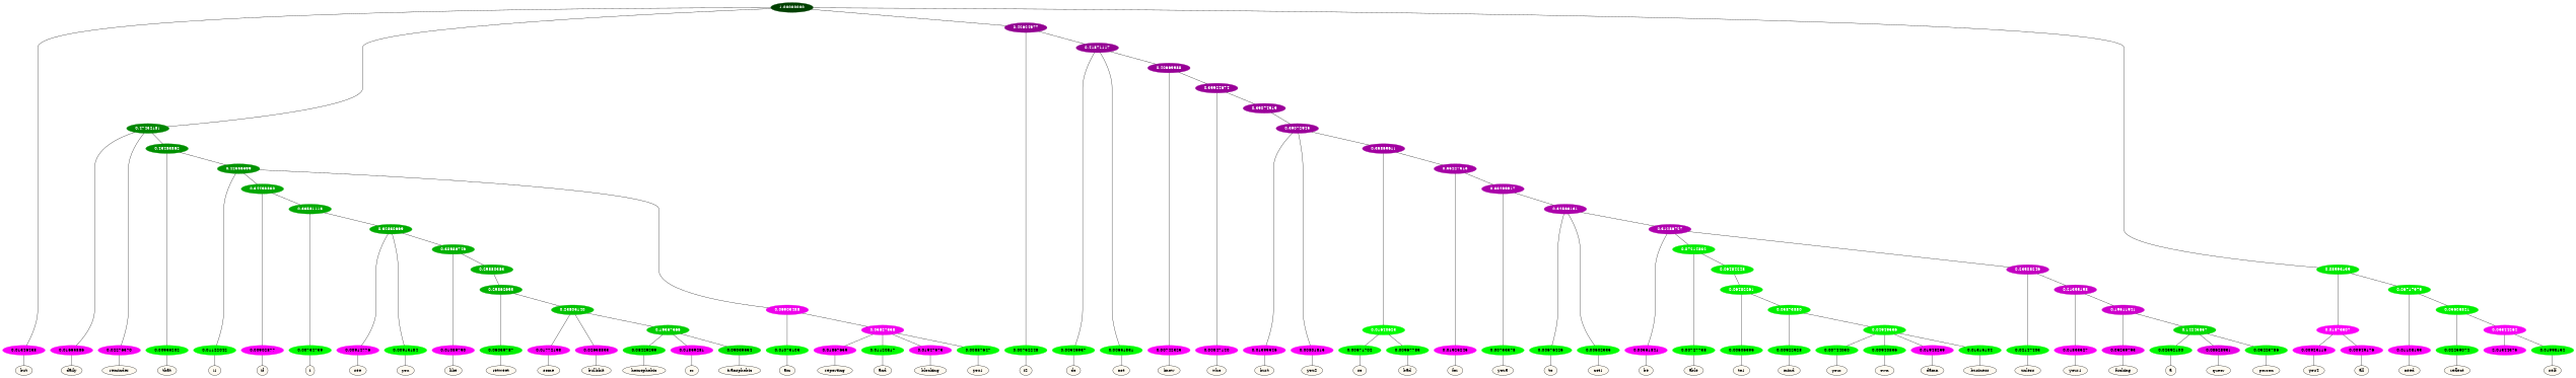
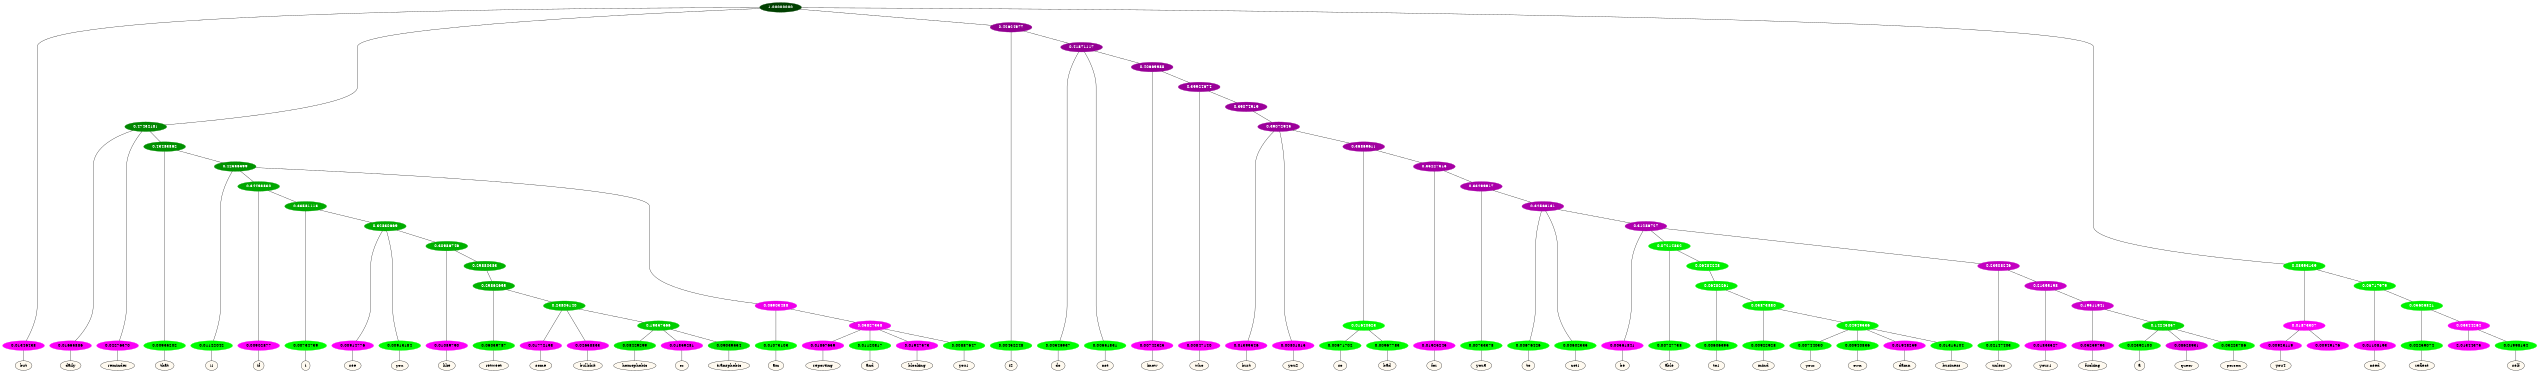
  graph {
    node [color=black format=png nodesep=0.001 ordering=out overlap_scaling=0.01 ranksep=0.001 style=filled fontcolor=black]
    n1 [fillcolor=floralwhite height=0.15 label=daily style="filled,solid" width=0.15 fontcolor=""]
    n2 [fillcolor=floralwhite height=0.15 label=reminder style="filled,solid" width=0.15 fontcolor=""]
    n3 [fillcolor=floralwhite height=0.15 label=that style="filled,solid" width=0.15 fontcolor=""]
    n4 [fillcolor=floralwhite height=0.15 label=if style="filled,solid" width=0.15 fontcolor=""]
    n5 [fillcolor=floralwhite height=0.15 label=i style="filled,solid" width=0.15 fontcolor=""]
    n6 [fillcolor=floralwhite height=0.15 label=see style="filled,solid" width=0.15 fontcolor=""]
    n7 [fillcolor=floralwhite height=0.15 label=you style="filled,solid" width=0.15 fontcolor=""]
    n8 [fillcolor=floralwhite height=0.15 label=like style="filled,solid" width=0.15 fontcolor=""]
    n9 [fillcolor=floralwhite height=0.15 label=retweet style="filled,solid" width=0.15 fontcolor=""]
    n10 [fillcolor=floralwhite height=0.15 label=some style="filled,solid" width=0.15 fontcolor=""]
    n11 [fillcolor=floralwhite height=0.15 label=homophobic style="filled,solid" width=0.15 fontcolor=""]
    n12 [fillcolor=floralwhite height=0.15 label=or style="filled,solid" width=0.15 fontcolor=""]
    n13 [fillcolor=floralwhite height=0.15 label=transphobic style="filled,solid" width=0.15 fontcolor=""]
    n14 [fillcolor=floralwhite height=0.15 label=bullshit style="filled,solid" width=0.15 fontcolor=""]
    n15 [fillcolor=floralwhite height=0.15 label=i1 style="filled,solid" width=0.15 fontcolor=""]
    n16 [fillcolor=floralwhite height=0.15 label=am style="filled,solid" width=0.15 fontcolor=""]
    n17 [fillcolor=floralwhite height=0.15 label=reporting style="filled,solid" width=0.15 fontcolor=""]
    n18 [fillcolor=floralwhite height=0.15 label=and style="filled,solid" width=0.15 fontcolor=""]
    n19 [fillcolor=floralwhite height=0.15 label=blocking style="filled,solid" width=0.15 fontcolor=""]
    n20 [fillcolor=floralwhite height=0.15 label=you1 style="filled,solid" width=0.15 fontcolor=""]
    n21 [fillcolor=floralwhite height=0.15 label=i2 style="filled,solid" width=0.15 fontcolor=""]
    n22 [fillcolor=floralwhite height=0.15 label=do style="filled,solid" width=0.15 fontcolor=""]
    n23 [fillcolor=floralwhite height=0.15 label=not style="filled,solid" width=0.15 fontcolor=""]
    n24 [fillcolor=floralwhite height=0.15 label=know style="filled,solid" width=0.15 fontcolor=""]
    n25 [fillcolor=floralwhite height=0.15 label=who style="filled,solid" width=0.15 fontcolor=""]
    n26 [fillcolor=floralwhite height=0.15 label=hurt style="filled,solid" width=0.15 fontcolor=""]
    n27 [fillcolor=floralwhite height=0.15 label=you2 style="filled,solid" width=0.15 fontcolor=""]
    n28 [fillcolor=floralwhite height=0.15 label=so style="filled,solid" width=0.15 fontcolor=""]
    n29 [fillcolor=floralwhite height=0.15 label=bad style="filled,solid" width=0.15 fontcolor=""]
    n30 [fillcolor=floralwhite height=0.15 label=for style="filled,solid" width=0.15 fontcolor=""]
    n31 [fillcolor=floralwhite height=0.15 label=you3 style="filled,solid" width=0.15 fontcolor=""]
    n32 [fillcolor=floralwhite height=0.15 label=to style="filled,solid" width=0.15 fontcolor=""]
    n33 [fillcolor=floralwhite height=0.15 label=not1 style="filled,solid" width=0.15 fontcolor=""]
    n34 [fillcolor=floralwhite height=0.15 label=be style="filled,solid" width=0.15 fontcolor=""]
    n35 [fillcolor=floralwhite height=0.15 label=able style="filled,solid" width=0.15 fontcolor=""]
    n36 [fillcolor=floralwhite height=0.15 label=to1 style="filled,solid" width=0.15 fontcolor=""]
    n37 [fillcolor=floralwhite height=0.15 label=mind style="filled,solid" width=0.15 fontcolor=""]
    n38 [fillcolor=floralwhite height=0.15 label=your style="filled,solid" width=0.15 fontcolor=""]
    n39 [fillcolor=floralwhite height=0.15 label=own style="filled,solid" width=0.15 fontcolor=""]
    n40 [fillcolor=floralwhite height=0.15 label=damn style="filled,solid" width=0.15 fontcolor=""]
    n41 [fillcolor=floralwhite height=0.15 label=business style="filled,solid" width=0.15 fontcolor=""]
    n42 [fillcolor=floralwhite height=0.15 label=unless style="filled,solid" width=0.15 fontcolor=""]
    n43 [fillcolor=floralwhite height=0.15 label=your1 style="filled,solid" width=0.15 fontcolor=""]
    n44 [fillcolor=floralwhite height=0.15 label=fucking style="filled,solid" width=0.15 fontcolor=""]
    n45 [fillcolor=floralwhite height=0.15 label=a style="filled,solid" width=0.15 fontcolor=""]
    n46 [fillcolor=floralwhite height=0.15 label=queer style="filled,solid" width=0.15 fontcolor=""]
    n47 [fillcolor=floralwhite height=0.15 label=person style="filled,solid" width=0.15 fontcolor=""]
    n48 [fillcolor=floralwhite height=0.15 label=but style="filled,solid" width=0.15 fontcolor=""]
    n49 [fillcolor=floralwhite height=0.15 label=you4 style="filled,solid" width=0.15 fontcolor=""]
-   n50 [fillcolor=floralwhite height=0.15 label=all style="filled,solid" width=0.15 fontcolor=""]
    n51 [fillcolor=floralwhite height=0.15 label=need style="filled,solid" width=0.15 fontcolor=""]
    n52 [fillcolor=floralwhite height=0.15 label=self style="filled,solid" width=0.15 fontcolor=""]
    n53 [fillcolor=floralwhite height=0.15 label=reflect style="filled,solid" width=0.15 fontcolor=""]
    n54 [color="0.835 1.000 0.983" height=0.15 label=0.01665886 width=0.15]
    n55 [color="0.835 1.000 0.977" height=0.15 label=0.02276370 width=0.15]
    n56 [color="0.334 1.000 0.991" height=0.15 label=0.00935202 width=0.15]
    n57 [color="0.835 1.000 0.991" height=0.15 label=0.00902877 width=0.15]
    n58 [color="0.334 1.000 0.993" height=0.15 label=0.00734739 width=0.15]
    n59 [color="0.835 1.000 0.991" height=0.15 label=0.00914776 width=0.15]
    n60 [color="0.334 1.000 0.991" height=0.15 label=0.00913184 width=0.15]
    n61 [color="0.835 1.000 0.989" height=0.15 label=0.01089790 width=0.15]
    n62 [color="0.334 1.000 0.940" height=0.15 label=0.06039787 width=0.15]
    n63 [color="0.835 1.000 0.982" height=0.15 label=0.01772198 width=0.15]
    n64 [color="0.334 1.000 0.916" height=0.15 label=0.08429299 width=0.15]
    n65 [color="0.835 1.000 0.981" height=0.15 label=0.01859281 width=0.15]
    n66 [color="0.334 1.000 0.910" height=0.15 label=0.09039554 width=0.15]
    n67 [color="0.835 1.000 0.973" height=0.15 label=0.02658833 width=0.15]
    n68 [color="0.334 1.000 0.989" height=0.15 label=0.01122042 width=0.15]
    n69 [color="0.334 1.000 0.989" height=0.15 label=0.01073103 width=0.15]
    n70 [color="0.835 1.000 0.981" height=0.15 label=0.01867659 width=0.15]
    n71 [color="0.334 1.000 0.989" height=0.15 label=0.01120817 width=0.15]
    n72 [color="0.835 1.000 0.981" height=0.15 label=0.01947573 width=0.15]
    n73 [color="0.334 1.000 0.991" height=0.15 label=0.00887647 width=0.15]
-   n74 [color="0.334 1.000 0.992" height=0.15 label=0.00752248 width=0.15]
+   n74 [color="0.334 1.000 0.992" height=0.15 label=0.00452248 width=0.15]
    n75 [color="0.334 1.000 0.995" height=0.15 label=0.00546937 width=0.15]
    n76 [color="0.334 1.000 0.993" height=0.15 label=0.00651831 width=0.15]
    n77 [color="0.835 1.000 0.993" height=0.15 label=0.00742325 width=0.15]
    n78 [color="0.835 1.000 0.992" height=0.15 label=0.00847140 width=0.15]
    n79 [color="0.835 1.000 0.986" height=0.15 label=0.01399546 width=0.15]
    n80 [color="0.835 1.000 0.992" height=0.15 label=0.00801815 width=0.15]
    n81 [color="0.334 1.000 0.993" height=0.15 label=0.00671702 width=0.15]
    n82 [color="0.334 1.000 0.990" height=0.15 label=0.00967783 width=0.15]
    n83 [color="0.835 1.000 0.981" height=0.15 label=0.01925245 width=0.15]
    n84 [color="0.334 1.000 0.993" height=0.15 label=0.00733378 width=0.15]
    n85 [color="0.334 1.000 0.993" height=0.15 label=0.00676426 width=0.15]
    n86 [color="0.334 1.000 0.994" height=0.15 label=0.00602335 width=0.15]
    n87 [color="0.835 1.000 0.994" height=0.15 label=0.00561841 width=0.15]
    n88 [color="0.334 1.000 0.993" height=0.15 label=0.00727738 width=0.15]
    n89 [color="0.334 1.000 0.994" height=0.15 label=0.00606395 width=0.15]
    n90 [color="0.334 1.000 0.991" height=0.15 label=0.00922928 width=0.15]
    n91 [color="0.334 1.000 0.993" height=0.15 label=0.00744030 width=0.15]
    n92 [color="0.334 1.000 0.991" height=0.15 label=0.00940836 width=0.15]
    n93 [color="0.835 1.000 0.981" height=0.15 label=0.01948259 width=0.15]
    n94 [color="0.334 1.000 0.987" height=0.15 label=0.01315104 width=0.15]
    n95 [color="0.334 1.000 0.979" height=0.15 label=0.02147403 width=0.15]
    n96 [color="0.835 1.000 0.982" height=0.15 label=0.01833527 width=0.15]
    n97 [color="0.835 1.000 0.947" height=0.15 label=0.05259793 width=0.15]
    n98 [color="0.334 1.000 0.976" height=0.15 label=0.02392100 width=0.15]
    n99 [color="0.835 1.000 0.914" height=0.15 label=0.08628931 width=0.15]
    n100 [color="0.334 1.000 0.968" height=0.15 label=0.03223786 width=0.15]
    n101 [color="0.835 1.000 0.987" height=0.15 label=0.01346438 width=0.15]
    n102 [color="0.835 1.000 0.991" height=0.15 label=0.00923119 width=0.15]
    n103 [color="0.835 1.000 0.991" height=0.15 label=0.00949176 width=0.15]
    n104 [color="0.835 1.000 0.989" height=0.15 label=0.01108193 width=0.15]
    n105 [color="0.835 1.000 0.987" height=0.15 label=2.01344375 width=0.15]
    n106 [color="0.334 1.000 0.980" height=0.15 label=0.01998154 width=0.15]
    n107 [color="0.334 1.000 0.977" height=0.15 label=0.02259074 width=0.15]
    n108 [color="0.334 1.000 0.250" fontcolor=grey99 height=0.15 label=1.00000000 width=0.15]
    n109 [color="0.334 1.000 0.526" fontcolor=grey99 height=0.15 label=0.47432181 width=0.15]
    n110 [color="0.835 1.000 0.574" fontcolor=grey99 height=0.15 label=0.42624977 width=0.15]
    n111 [color="0.334 1.000 0.914" fontcolor=grey99 height=0.15 label=0.08593139 width=0.15]
    n112 [color="0.334 1.000 0.565" fontcolor=grey99 height=0.15 label=0.43483862 width=0.15]
    n113 [color="0.835 1.000 0.581" fontcolor=grey99 height=0.15 label=0.41871117 width=0.15]
    n114 [color="0.835 1.000 0.981" fontcolor=grey99 height=0.15 label=0.01873307 width=0.15]
    n115 [color="0.334 1.000 0.933" fontcolor=grey99 height=0.15 label=0.06717979 width=0.15]
    n116 [color="0.334 1.000 0.575" fontcolor=grey99 height=0.15 label=0.42536599 width=0.15]
    n117 [color="0.835 1.000 0.593" fontcolor=grey99 height=0.15 label=0.40669988 width=0.15]
    n118 [color="0.334 1.000 0.944" fontcolor=grey99 height=0.15 label=0.05606821 width=0.15]
    n119 [color="0.334 1.000 0.655" fontcolor=grey99 height=0.15 label=0.34498830 width=0.15]
    n120 [color="0.835 1.000 0.931" fontcolor=grey99 height=0.15 label=0.06903488 width=0.15]
    n121 [color="0.835 1.000 0.601" fontcolor=grey99 height=0.15 label=0.39924674 width=0.15]
    n122 [color="0.835 1.000 0.967" fontcolor=grey99 height=0.15 label=0.03344264 width=0.15]
    n123 [color="0.334 1.000 0.664" fontcolor=grey99 height=0.15 label=0.33581113 width=0.15]
    n124 [color="0.835 1.000 0.942" fontcolor=grey99 height=0.15 label=0.05827358 width=0.15]
    n125 [color="0.835 1.000 0.609" fontcolor=grey99 height=0.15 label=0.39074919 width=0.15]
    n126 [color="0.334 1.000 0.672" fontcolor=grey99 height=0.15 label=0.32830669 width=0.15]
    n127 [color="0.835 1.000 0.609" fontcolor=grey99 height=0.15 label=0.39072945 width=0.15]
    n128 [color="0.334 1.000 0.690" fontcolor=grey99 height=0.15 label=0.30986746 width=0.15]
    n129 [color="0.835 1.000 0.631" fontcolor=grey99 height=0.15 label=0.36869611 width=0.15]
    n130 [color="0.334 1.000 0.701" fontcolor=grey99 height=0.15 label=0.29880383 width=0.15]
    n131 [color="0.334 1.000 0.984" fontcolor=grey99 height=0.15 label=0.01640623 width=0.15]
    n132 [color="0.835 1.000 0.648" fontcolor=grey99 height=0.15 label=0.35227315 width=0.15]
    n133 [color="0.334 1.000 0.701" fontcolor=grey99 height=0.15 label=0.29862655 width=0.15]
    n134 [color="0.835 1.000 0.667" fontcolor=grey99 height=0.15 label=0.33299917 width=0.15]
    n135 [color="0.334 1.000 0.762" fontcolor=grey99 height=0.15 label=0.23805140 width=0.15]
    n136 [color="0.835 1.000 0.674" fontcolor=grey99 height=0.15 label=0.32566131 width=0.15]
    n137 [color="0.334 1.000 0.806" fontcolor=grey99 height=0.15 label=0.19357566 width=0.15]
    n138 [color="0.835 1.000 0.687" fontcolor=grey99 height=0.15 label=0.31286727 width=0.15]
    n139 [color="0.334 1.000 0.928" fontcolor=grey99 height=0.15 label=0.07214832 width=0.15]
    n140 [color="0.835 1.000 0.765" fontcolor=grey99 height=0.15 label=0.23508246 width=0.15]
    n141 [color="0.334 1.000 0.935" fontcolor=grey99 height=0.15 label=0.06484248 width=0.15]
    n142 [color="0.835 1.000 0.786" fontcolor=grey99 height=0.15 label=0.21355198 width=0.15]
    n143 [color="0.334 1.000 0.935" fontcolor=grey99 height=0.15 label=0.06482261 width=0.15]
    n144 [color="0.835 1.000 0.805" fontcolor=grey99 height=0.15 label=0.19511941 width=0.15]
    n145 [color="0.334 1.000 0.941" fontcolor=grey99 height=0.15 label=0.05873880 width=0.15]
    n146 [color="0.334 1.000 0.858" fontcolor=grey99 height=0.15 label=0.14245857 width=0.15]
    n147 [color="0.334 1.000 0.951" fontcolor=grey99 height=0.15 label=0.04949536 width=0.15]
    subgraph sub_1 {
      rank=same
      n1
      n2
      n3
      n4
      n5
      n6
      n7
      n8
      n9
      n10
      n11
      n12
      n13
      n14
      n15
      n16
      n17
      n18
      n19
      n20
      n21
      n22
      n23
      n24
      n25
      n26
      n27
      n28
      n29
      n30
      n31
      n32
      n33
      n34
      n35
      n36
      n37
      n38
      n39
      n40
      n41
      n42
      n43
      n44
      n45
      n46
      n47
      n48
      n49
-     n50
      n51
      n52
      n53
    }
    subgraph sub_2 {
      rank=same
      n54
      n55
      n56
      n57
      n58
      n59
      n60
      n61
      n62
      n63
      n64
      n65
      n66
      n67
      n68
      n69
      n70
      n71
      n72
      n73
      n74
      n75
      n76
      n77
      n78
      n79
      n80
      n81
      n82
      n83
      n84
      n85
      n86
      n87
      n88
      n89
      n90
      n91
      n92
      n93
      n94
      n95
      n96
      n97
      n98
      n99
      n100
      n101
      n102
      n103
      n104
      n105
      n106
      n107
    }
    n54 -- n1
    n55 -- n2
    n56 -- n3
    n57 -- n4
    n58 -- n5
    n59 -- n6
    n60 -- n7
    n61 -- n8
    n62 -- n9
    n63 -- n10
    n64 -- n11
    n65 -- n12
    n66 -- n13
    n67 -- n14
    n68 -- n15
    n69 -- n16
    n70 -- n17
    n71 -- n18
    n72 -- n19
    n73 -- n20
    n74 -- n21
    n75 -- n22
    n76 -- n23
    n77 -- n24
    n78 -- n25
    n79 -- n26
    n80 -- n27
    n81 -- n28
    n82 -- n29
    n83 -- n30
    n84 -- n31
    n85 -- n32
    n86 -- n33
    n87 -- n34
    n88 -- n35
    n89 -- n36
    n90 -- n37
    n91 -- n38
    n92 -- n39
    n93 -- n40
    n94 -- n41
    n95 -- n42
    n96 -- n43
    n97 -- n44
    n98 -- n45
    n99 -- n46
    n100 -- n47
    n101 -- n48
    n102 -- n49
-   n103 -- n50
    n104 -- n51
    n106 -- n52
    n107 -- n53
    n108 -- n101
    n108 -- n109
    n108 -- n110
    n108 -- n111
    n109 -- n54
    n109 -- n55
    n109 -- n112
    n110 -- n74
    n110 -- n113
    n111 -- n114
    n111 -- n115
    n112 -- n56
    n112 -- n116
    n113 -- n75
    n113 -- n76
    n113 -- n117
    n114 -- n102
    n114 -- n103
    n115 -- n104
    n115 -- n118
    n116 -- n68
    n116 -- n119
    n116 -- n120
    n117 -- n77
    n117 -- n121
    n118 -- n107
    n118 -- n122
    n119 -- n57
    n119 -- n123
    n120 -- n69
    n120 -- n124
    n121 -- n78
    n121 -- n125
    n122 -- n105
    n122 -- n106
    n123 -- n58
    n123 -- n126
    n124 -- n70
    n124 -- n71
    n124 -- n72
    n124 -- n73
    n125 -- n127
    n126 -- n59
    n126 -- n60
    n126 -- n128
    n127 -- n79
    n127 -- n80
    n127 -- n129
    n128 -- n61
    n128 -- n130
    n129 -- n131
    n129 -- n132
    n130 -- n133
    n131 -- n81
    n131 -- n82
    n132 -- n83
    n132 -- n134
    n133 -- n62
    n133 -- n135
    n134 -- n84
    n134 -- n136
    n135 -- n63
    n135 -- n67
    n135 -- n137
    n136 -- n85
    n136 -- n86
    n136 -- n138
    n137 -- n64
    n137 -- n65
    n137 -- n66
    n138 -- n87
    n138 -- n139
    n138 -- n140
    n139 -- n88
    n139 -- n141
    n140 -- n95
    n140 -- n142
    n141 -- n143
    n142 -- n96
    n142 -- n144
    n143 -- n89
    n143 -- n145
    n144 -- n97
    n144 -- n146
    n145 -- n90
    n145 -- n147
    n146 -- n98
    n146 -- n99
    n146 -- n100
    n147 -- n91
    n147 -- n92
    n147 -- n93
    n147 -- n94
  }
